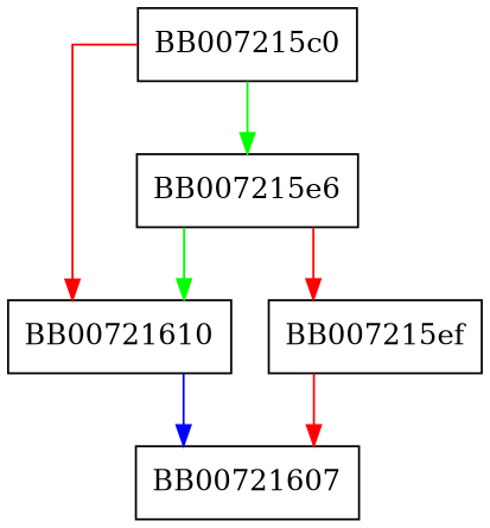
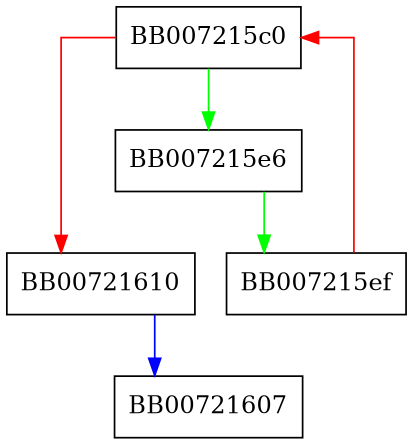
  digraph {
    splines=ortho
    node [shape=box]
    edge [color=red]
    BB007215c0
    BB00721610
    BB007215e6
    BB00721607
    BB007215ef
    BB007215c0 -> BB00721610
    BB007215c0 -> BB007215e6 [color=green]
    BB00721610 -> BB00721607 [color=blue]
-   BB007215e6 -> BB00721610 [color=green]
-   BB007215e6 -> BB007215ef
-   BB007215ef -> BB00721607
+   BB007215e6 -> BB007215ef [color=green]
+   BB007215ef -> BB007215c0
  }
